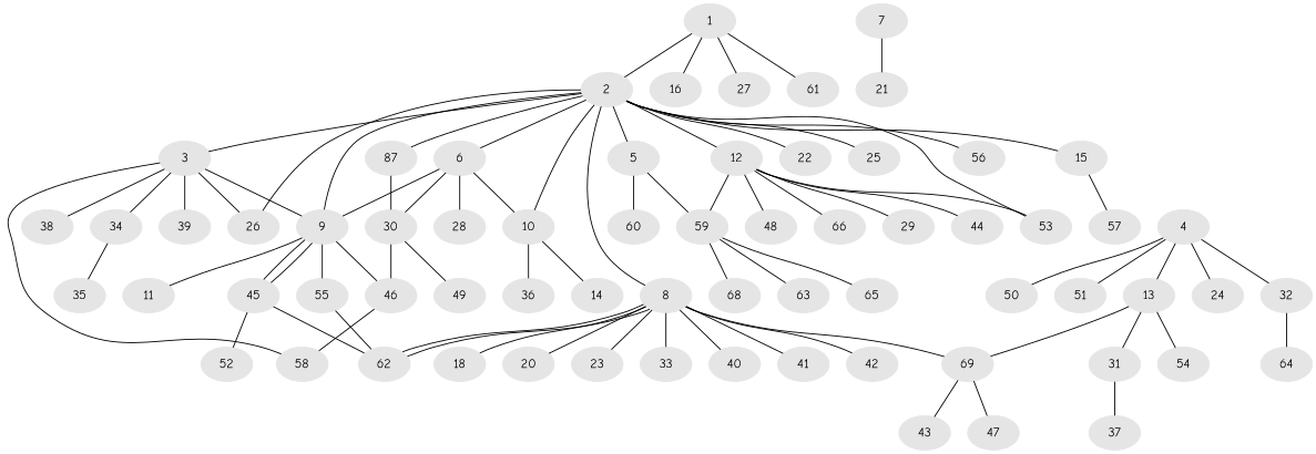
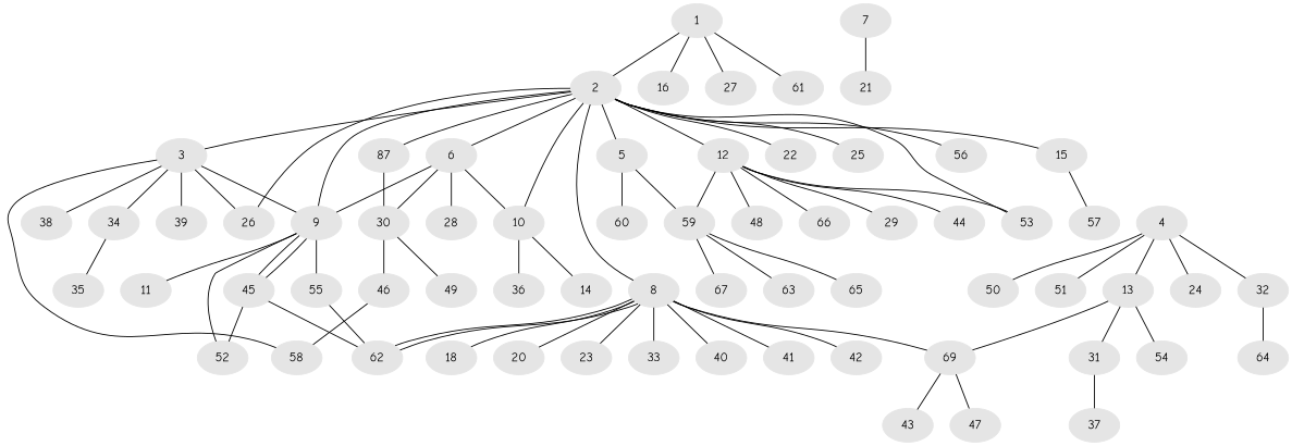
  graph {
    fontname="Comic Neue"
    node [color=gray90 fontname="Comic Neue" style=filled]
    edge [fontname="Comic Neue"]
    1
    2
    16
    27
    61
    3
    5
    6
    8
    9
    10
    12
    15
    n14 [label=87]
    22
    25
    26
    56
    53
    34
    38
    39
    58
    59
    60
    28
    30
    7
    21
    18
    n31 [label=69]
    20
    23
    33
    40
    41
    42
    62
    11
    45
    46
    55
    14
    36
    29
    44
    48
    66
    57
    4
    13
    24
    32
    50
    51
    35
    31
    54
    64
    63
    65
-   67 [label=68]
+   67
    49
    43
    47
    52
    37
    1 -- 2
    1 -- 16
    1 -- 27
    1 -- 61
    2 -- 3
    2 -- 5
    2 -- 6
    2 -- 8
    2 -- 9
    2 -- 10
    2 -- 12
    2 -- 15
    2 -- n14
    2 -- 22
    2 -- 25
    2 -- 26
    2 -- 56
    2 -- 53
    3 -- 9
    3 -- 26
    3 -- 34
    3 -- 38
    3 -- 39
    3 -- 58
    5 -- 59
    5 -- 60
    6 -- 9
    6 -- 10
    6 -- 28
    6 -- 30
    8 -- 18
    8 -- n31
    8 -- 20
    8 -- 23
    8 -- 33
    8 -- 40
    8 -- 41
    8 -- 42
    8 -- 62
    8 -- 62
    9 -- 11
    9 -- 45
    9 -- 45
-   9 -- 46
+   9 -- 52
    9 -- 55
    10 -- 14
    10 -- 36
    12 -- 53
    12 -- 59
    12 -- 29
    12 -- 44
    12 -- 48
    12 -- 66
    15 -- 57
    n14 -- 30
    34 -- 35
    59 -- 63
    59 -- 65
    59 -- 67
    30 -- 46
    30 -- 49
    7 -- 21
    n31 -- 43
    n31 -- 47
    45 -- 62
    45 -- 52
    46 -- 58
    55 -- 62
    4 -- 13
    4 -- 24
    4 -- 32
    4 -- 50
    4 -- 51
    13 -- n31
    13 -- 31
    13 -- 54
    32 -- 64
    31 -- 37
  }
